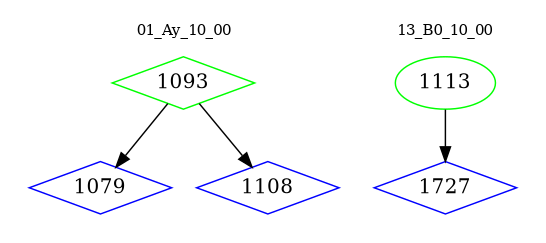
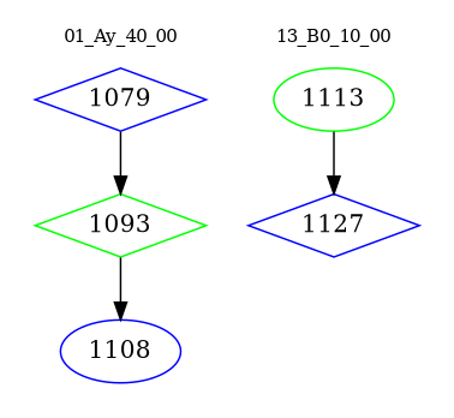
  digraph {
    node [color=blue shape=diamond]
    edge [color=black]
    n1 [color=green label=1093]
    n2 [label=1079]
-   n3 [label=1108]
+   n3 [label=1108 shape=ellipse]
    n4 [color=green label=1113 shape=ellipse]
-   n5 [label=1727]
+   n5 [label=1127]
    subgraph cluster_1 {
      color=white
      fontsize=10
-     label="01_Ay_10_00"
+     label="01_Ay_40_00"
      n1
      n2
      n3
    }
    subgraph cluster_2 {
      color=white
      fontsize=10
      label="13_B0_10_00"
      n4
      n5
    }
-   n1 -> n2
+   n2 -> n1
    n1 -> n3
    n4 -> n5
  }
